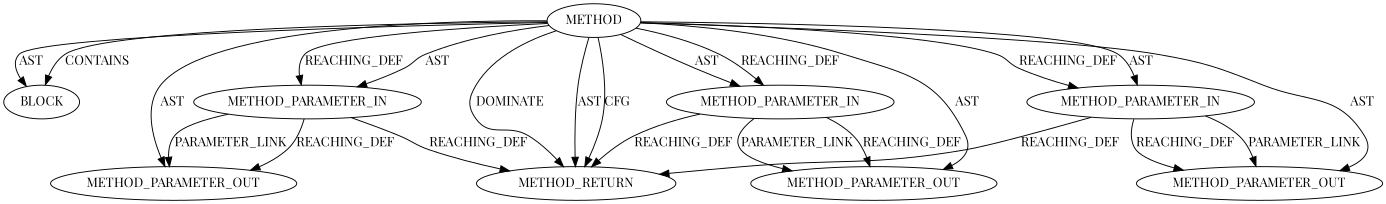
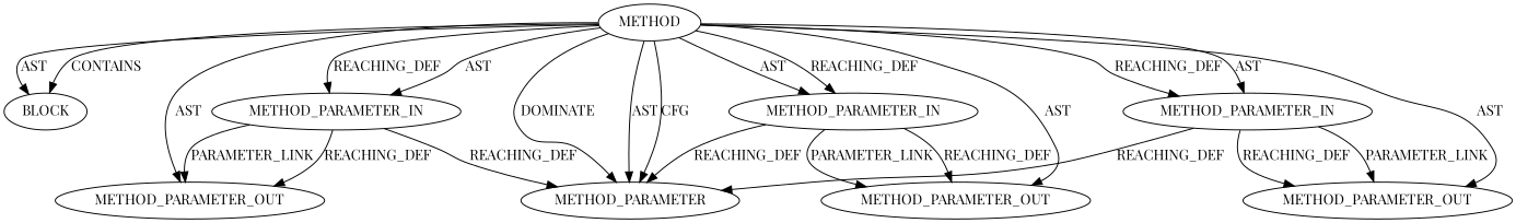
  digraph {
    fontname="Playfair Display"
    node [CODE="<empty>" ORDER=1 TYPE_FULL_NAME=ANY fontname="Playfair Display" EVALUATION_STRATEGY=BY_VALUE IS_VARIADIC=false]
    edge [fontname="Playfair Display"]
    n1 [ARGUMENT_INDEX=1 label=BLOCK EVALUATION_STRATEGY="" IS_VARIADIC=""]
    n2 [CODE=p2 INDEX=2 NAME=p2 ORDER=2 label=METHOD_PARAMETER_OUT]
    n3 [AST_PARENT_FULL_NAME="<global>" AST_PARENT_TYPE=NAMESPACE_BLOCK FILENAME="<empty>" FULL_NAME="<operator>.conditional" IS_EXTERNAL=true NAME="<operator>.conditional" ORDER=0 label=METHOD TYPE_FULL_NAME="" EVALUATION_STRATEGY="" IS_VARIADIC=""]
-   n4 [CODE=RET ORDER=2 label=METHOD_RETURN IS_VARIADIC=""]
+   n4 [CODE=RET ORDER=2 label=METHOD_PARAMETER IS_VARIADIC=""]
    n5 [CODE=p3 INDEX=3 NAME=p3 ORDER=3 label=METHOD_PARAMETER_IN]
    n6 [CODE=p1 INDEX=1 NAME=p1 label=METHOD_PARAMETER_IN]
    n7 [CODE=p2 INDEX=2 NAME=p2 ORDER=2 label=METHOD_PARAMETER_IN]
    n8 [CODE=p1 INDEX=1 NAME=p1 label=METHOD_PARAMETER_OUT]
    n9 [CODE=p3 INDEX=3 NAME=p3 ORDER=3 label=METHOD_PARAMETER_OUT]
    n3 -> n1 [label=AST]
    n3 -> n1 [label=CONTAINS]
    n3 -> n2 [label=AST]
    n3 -> n4 [label=DOMINATE]
    n3 -> n4 [label=AST]
    n3 -> n4 [label=CFG]
    n3 -> n5 [label=AST]
    n3 -> n5 [label=REACHING_DEF]
    n3 -> n6 [label=REACHING_DEF]
    n3 -> n6 [label=AST]
    n3 -> n7 [label=REACHING_DEF]
    n3 -> n7 [label=AST]
    n3 -> n8 [label=AST]
    n3 -> n9 [label=AST]
    n5 -> n4 [VARIABLE=p3 label=REACHING_DEF]
    n5 -> n9 [label=PARAMETER_LINK]
    n5 -> n9 [VARIABLE=p3 label=REACHING_DEF]
    n6 -> n4 [VARIABLE=p1 label=REACHING_DEF]
    n6 -> n8 [label=PARAMETER_LINK]
    n6 -> n8 [VARIABLE=p1 label=REACHING_DEF]
    n7 -> n2 [label=PARAMETER_LINK]
    n7 -> n2 [VARIABLE=p2 label=REACHING_DEF]
    n7 -> n4 [VARIABLE=p2 label=REACHING_DEF]
  }
